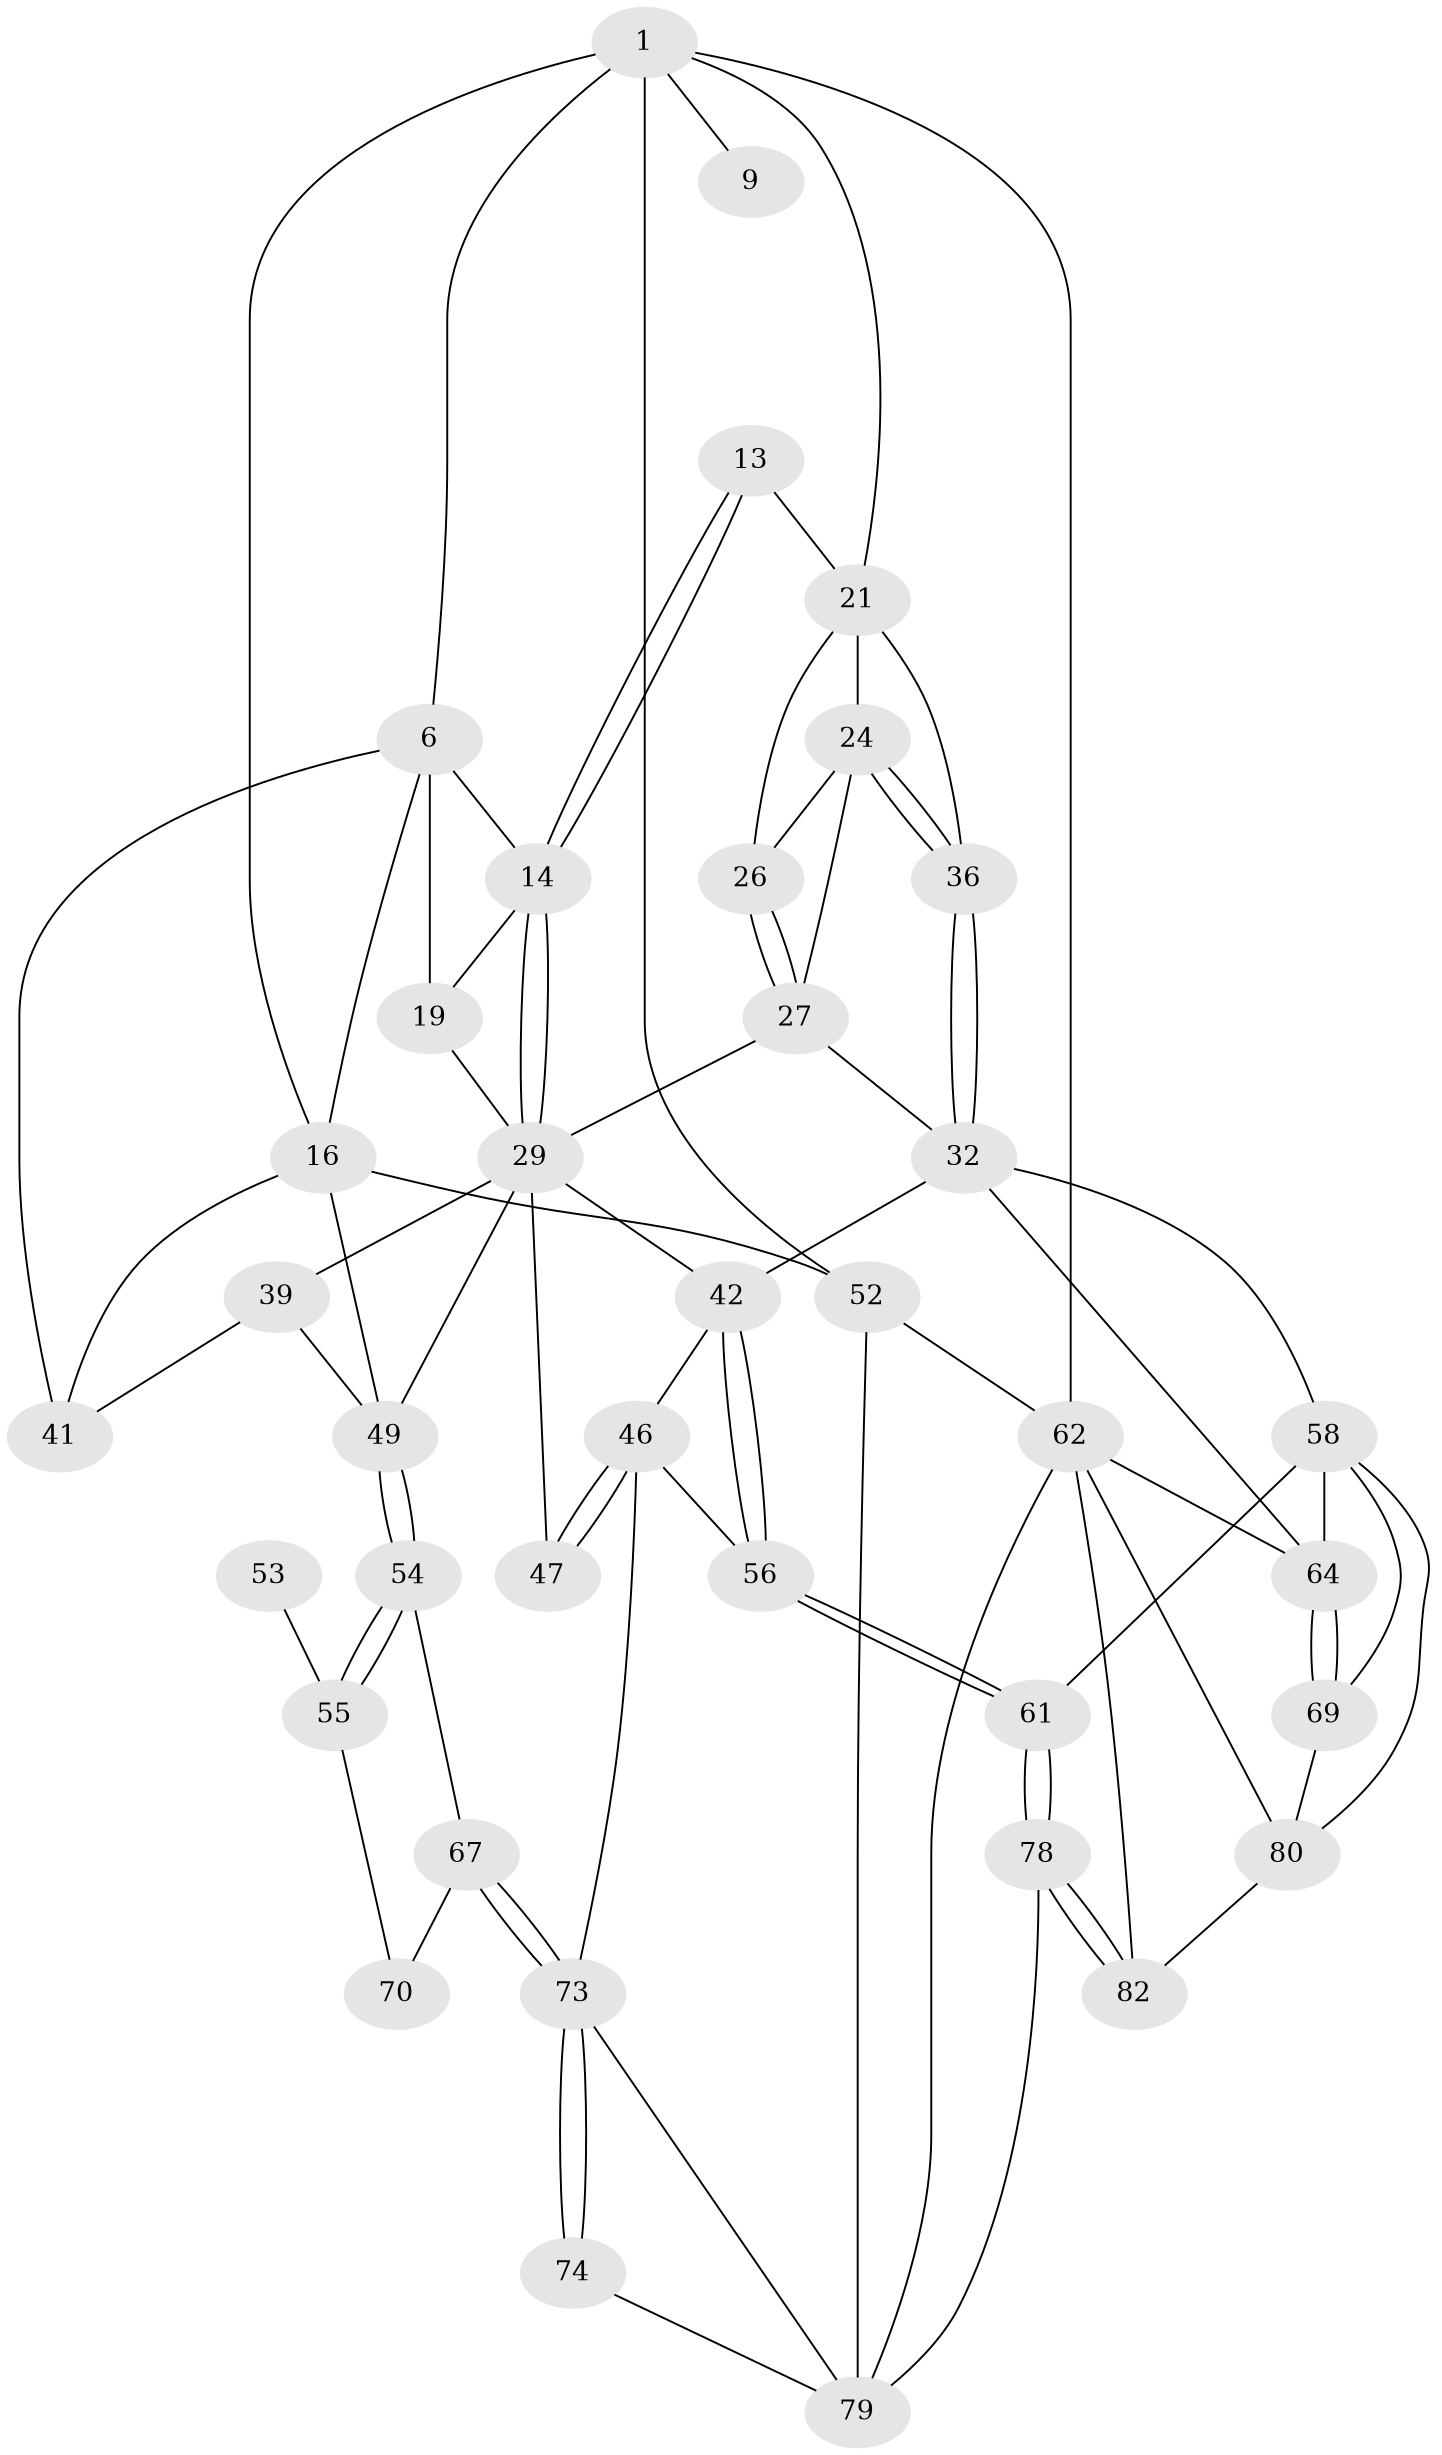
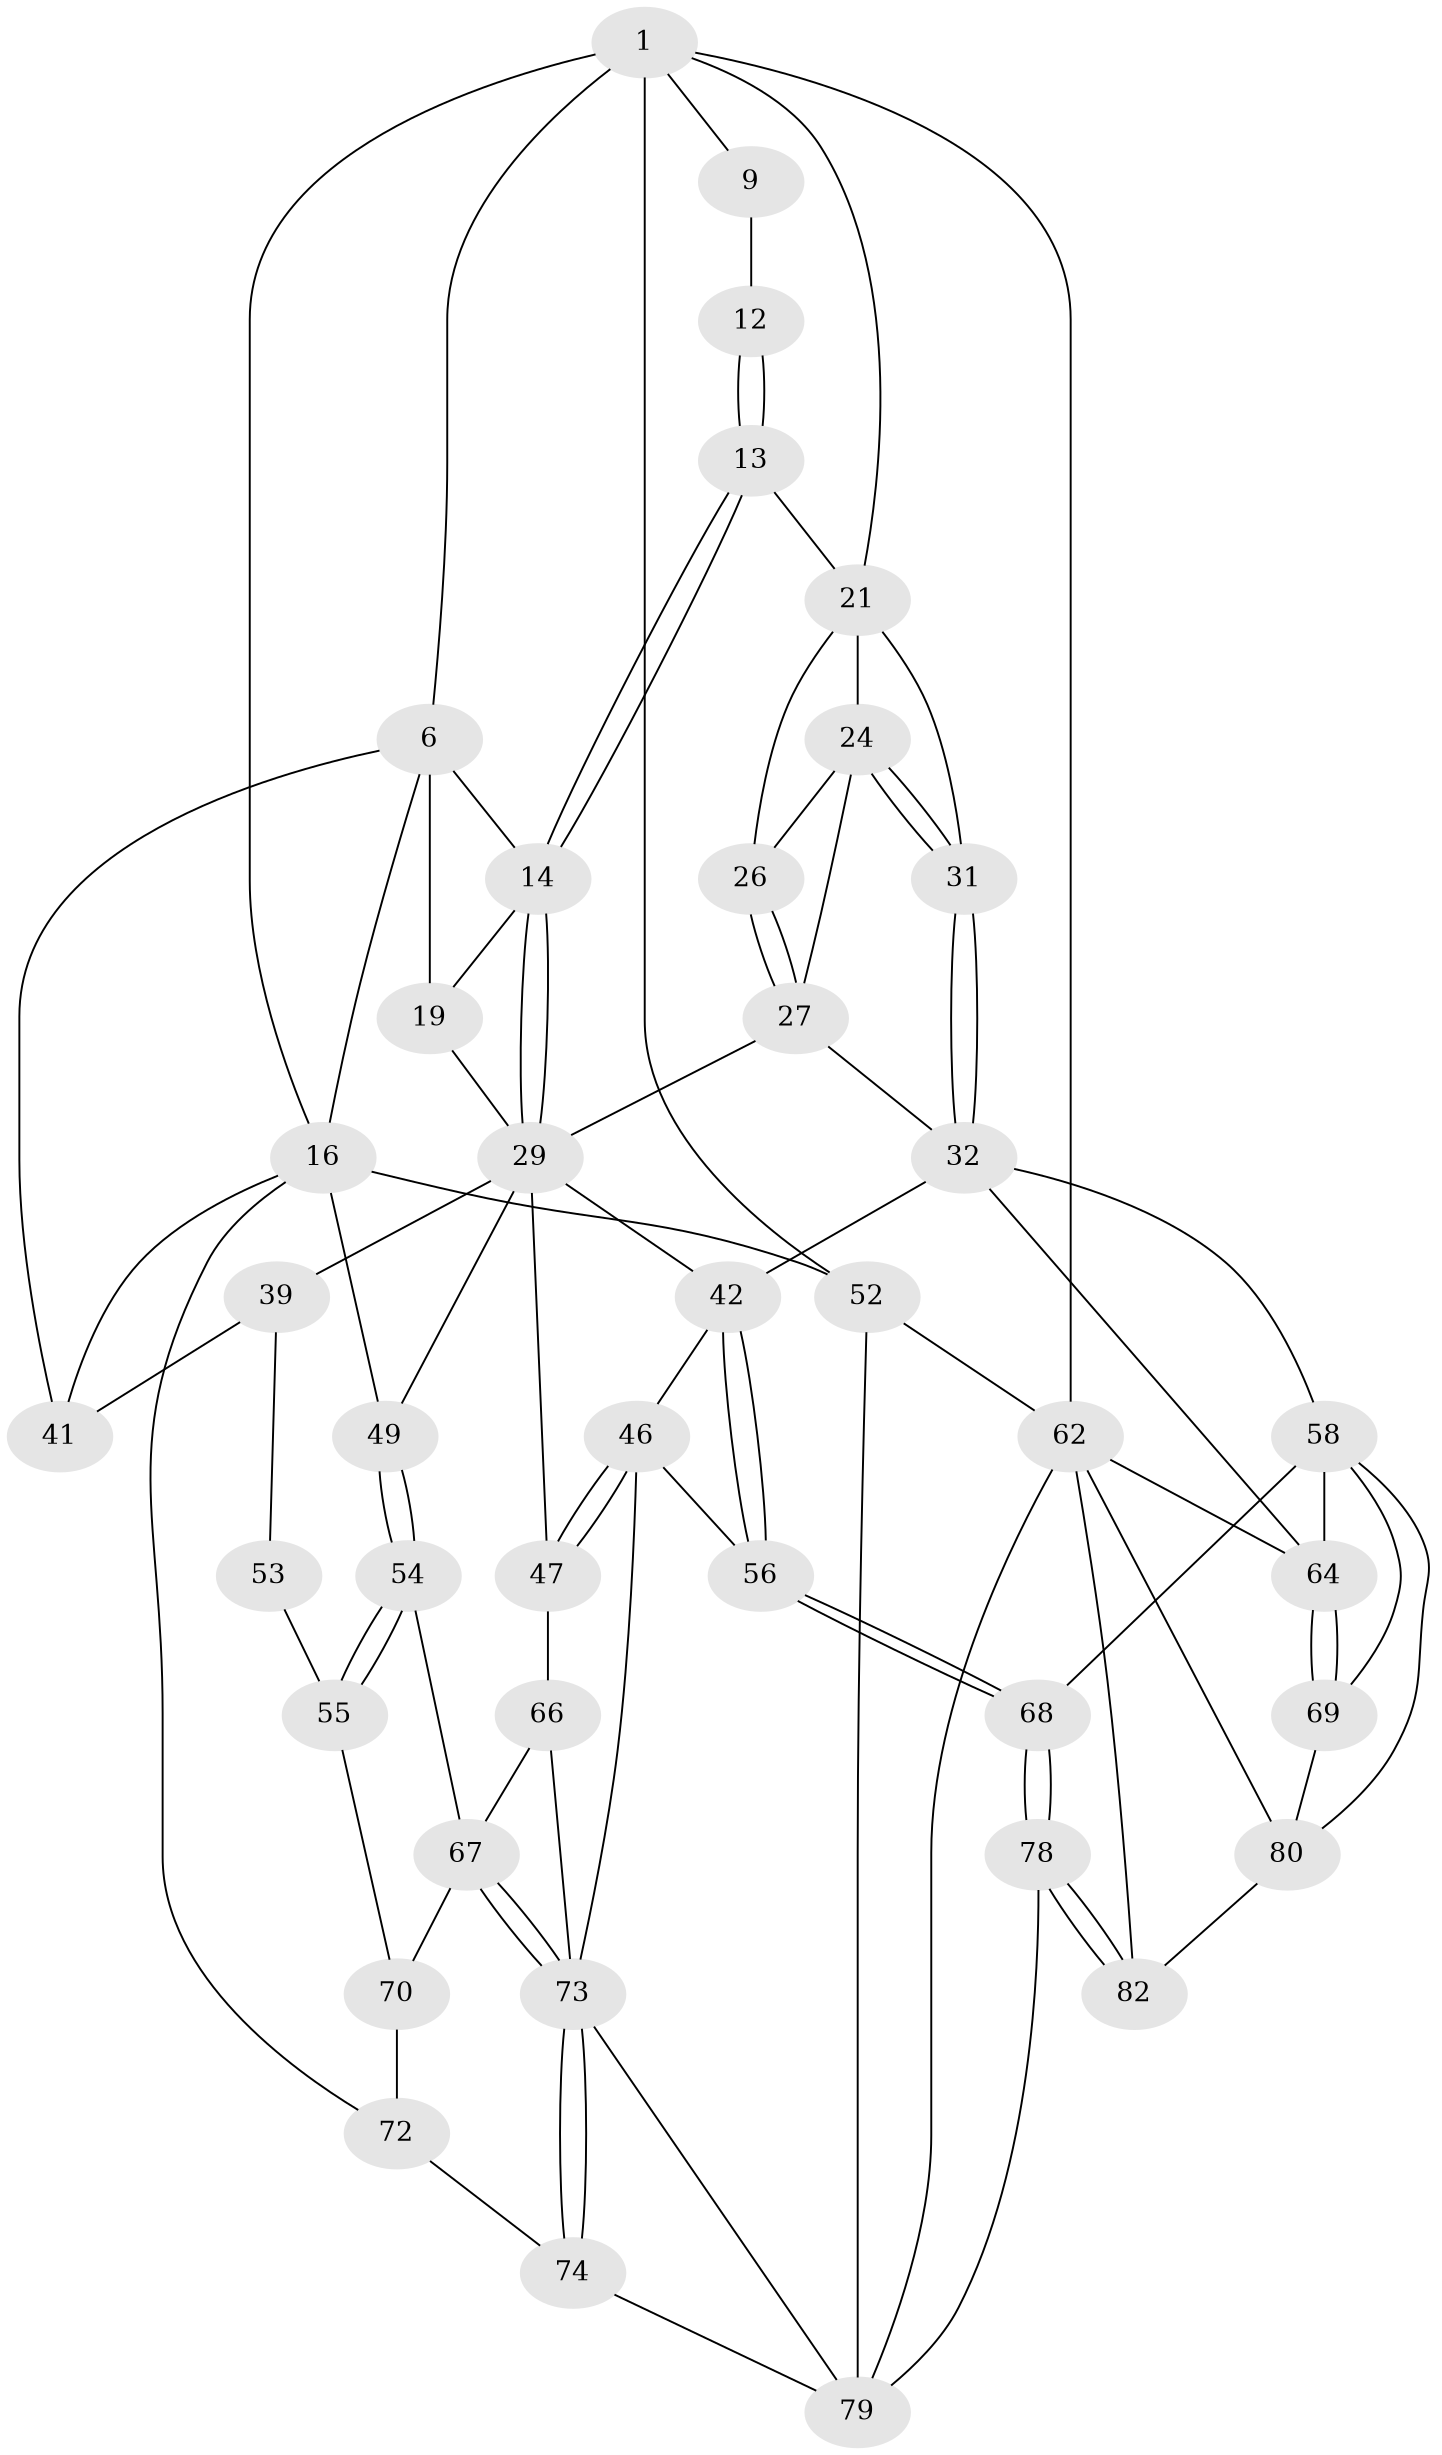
  graph {
    node [color=gray90 style=filled]
    1 [super="+10+2+4"]
    6 [super="+7"]
    9
    16 [super="+17+50"]
    21 [super="+22"]
    52
    62 [super="+63+85"]
    14 [super="+15"]
    19
    41
+   12
+   72 [super="+75"]
    49
    24 [super="+25"]
    26
-   31 [label=36]
+   31
    79 [super="+83"]
    64 [super="+65"]
    80 [super="+81"]
    82
    29 [super="+34"]
    13
    39 [super="+40"]
    42 [super="+43"]
    47
    53
    55
    74
    27 [super="+30+28"]
    32 [super="+33"]
    58 [super="+59"]
    46 [super="+57"]
    56
+   66
    54
-   61
+   61 [label=68]
    69
    73 [super="+76"]
    67 [super="+68"]
    70 [super="+71"]
    78
    1 -- 6 [weight=2]
    1 -- 9
    1 -- 16
    1 -- 21
    1 -- 52
    1 -- 62
    6 -- 16
    6 -- 14
    6 -- 19
    6 -- 41
+   9 -- 12
    16 -- 52
    16 -- 41
+   16 -- 72
    16 -- 49 [weight=2]
    21 -- 24
    21 -- 26
    21 -- 31
    52 -- 62
    52 -- 79
    62 -- 79
    62 -- 64
    62 -- 80
    62 -- 82
    14 -- 19
    14 -- 29
    14 -- 29
    19 -- 29
+   12 -- 13
+   12 -- 13
+   72 -- 74
    49 -- 54
    49 -- 54
    24 -- 26
    24 -- 31
    24 -- 31
    24 -- 27
    26 -- 27
    26 -- 27
    31 -- 32
    31 -- 32
    64 -- 69
    64 -- 69
    80 -- 82
    29 -- 49
    29 -- 39 [weight=2]
    29 -- 42
    29 -- 47
    13 -- 21
    13 -- 14
    13 -- 14
    39 -- 41
-   39 -- 49
+   39 -- 53
    42 -- 46
    42 -- 56
    42 -- 56
+   47 -- 66
    53 -- 55
    55 -- 70
    74 -- 79
    27 -- 29
    27 -- 32 [weight=2]
    32 -- 64
    32 -- 42
    32 -- 58
    58 -- 64
    58 -- 80
    58 -- 61
    58 -- 69
    46 -- 47
    46 -- 47
    46 -- 56
    46 -- 73
    56 -- 61
    56 -- 61
+   66 -- 73
+   66 -- 67
    54 -- 55
    54 -- 55
    54 -- 67
    61 -- 78
    61 -- 78
    69 -- 80
    73 -- 79
    73 -- 74
    73 -- 74
    67 -- 73
    67 -- 73
    67 -- 70
+   70 -- 72 [weight=2]
    78 -- 79
    78 -- 82
    78 -- 82
  }
